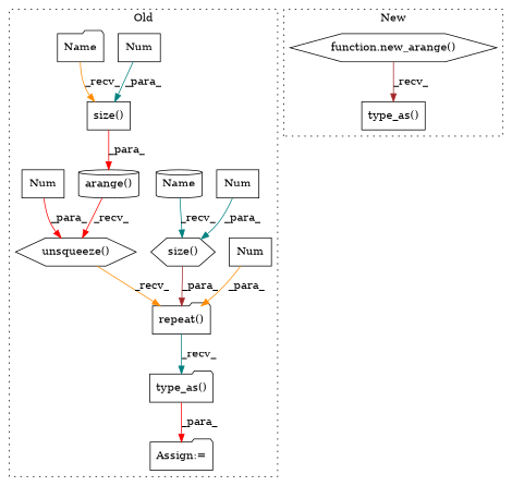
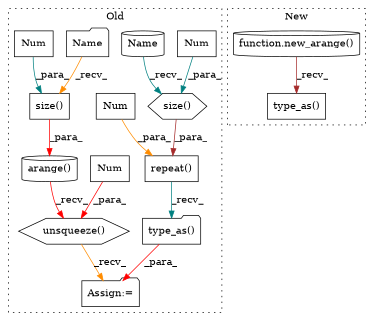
  digraph {
    node [a=75 l=1 shape=box]
    edge [color=red]
    n1 [l="15,1" label="size()" s="3440,3456"]
    n2 [l="15,1" label="size()" s="3530,3546" shape=hexagon]
    n3 [a=76 label=Num s=3545]
    n4 [a=76 label=Num s=3455]
    n5 [a=68 l=3 label="Assign:=" s=3497 shape=folder]
    n6 [l="13,26" label="arange()" s="3427,3457" shape=cylinder]
    n7 [l="60,1" label="type_as()" s="3500,3569" shape=folder]
-   n8 [l="30,1" label="repeat()" s="3500,3550" shape=folder]
+   n8 [l="30,1" label="repeat()" s="3500,3550"]
    n9 [l="20,1" label="unsqueeze()" s="3500,3521" shape=hexagon]
    n10 [a=76 label=Num s=3520]
    n11 [a=76 label=Num s=3549]
    n12 [a=87 l=9 label=Name s=3530 shape=cylinder]
    n13 [a=87 l=9 label=Name s=3440 shape=folder]
    n14 [l="30,1" label="type_as()" s="3297,3336"]
-   n15 [l="11,1" label="function.new_arange()" s="3297,3317" shape=hexagon]
+   n15 [l="11,1" label="function.new_arange()" s="3297,3317" shape=cylinder]
    subgraph cluster_1 {
      label=Old
      style=dotted
      n1
      n2
      n3
      n4
      n5
      n6
      n7
      n8
      n9
      n10
      n11
      n12
      n13
    }
    subgraph cluster_2 {
      label=New
      style=dotted
      n14
      n15
    }
    n1 -> n6 [label=_para_]
    n2 -> n8 [color=brown label=_para_]
    n3 -> n2 [color=teal label=_para_]
    n4 -> n1 [color=teal label=_para_]
    n6 -> n9 [label=_recv_]
    n7 -> n5 [label=_para_]
    n8 -> n7 [color=teal label=_recv_]
-   n9 -> n8 [color=darkorange label=_recv_]
+   n9 -> n5 [color=darkorange label=_recv_]
    n10 -> n9 [label=_para_]
    n11 -> n8 [color=darkorange label=_para_]
    n12 -> n2 [color=teal label=_recv_]
    n13 -> n1 [color=darkorange label=_recv_]
    n15 -> n14 [color=brown label=_recv_]
  }
